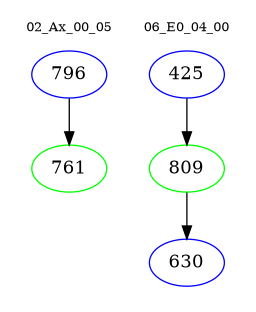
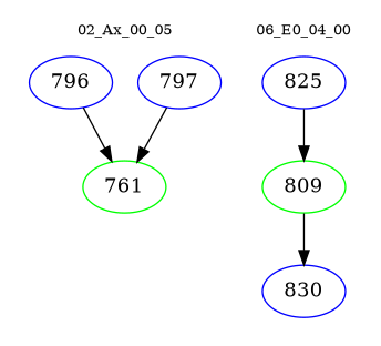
  digraph {
    node [color=blue]
    edge [color=black]
+   n1 [label=797]
    n2 [color=green label=761]
    n3 [label=796]
-   n4 [label=425]
+   n4 [label=825]
    n5 [color=green label=809]
-   n6 [label=630]
+   n6 [label=830]
    subgraph cluster_1 {
      color=white
      fontsize=10
      label="02_Ax_00_05"
+     n1
      n2
      n3
    }
    subgraph cluster_2 {
      color=white
      fontsize=10
      label="06_E0_04_00"
      n4
      n5
      n6
    }
+   n1 -> n2
    n3 -> n2
    n4 -> n5
    n5 -> n6
  }
